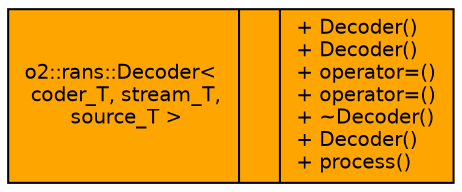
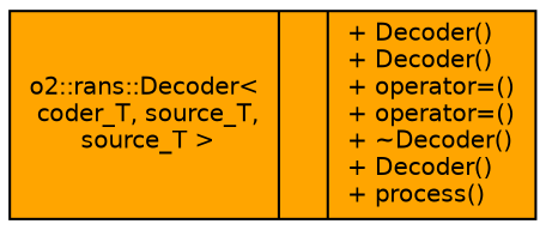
  digraph {
    rankdir=LR
-   n1 [color=black fillcolor=orange fontcolor=black fontname=Helvetica fontsize=10 height=0.2 label="{o2::rans::Decoder\<\l coder_T, stream_T,\l source_T \>\n||+ Decoder()\l+ Decoder()\l+ operator=()\l+ operator=()\l+ ~Decoder()\l+ Decoder()\l+ process()\l}" shape=record style=filled width=0.4]
+   n1 [color=black fillcolor=orange fontcolor=black fontname=Helvetica fontsize=10 height=0.2 label="{o2::rans::Decoder\<\l coder_T, source_T,\l source_T \>\n||+ Decoder()\l+ Decoder()\l+ operator=()\l+ operator=()\l+ ~Decoder()\l+ Decoder()\l+ process()\l}" shape=record style=filled width=0.4]
  }
